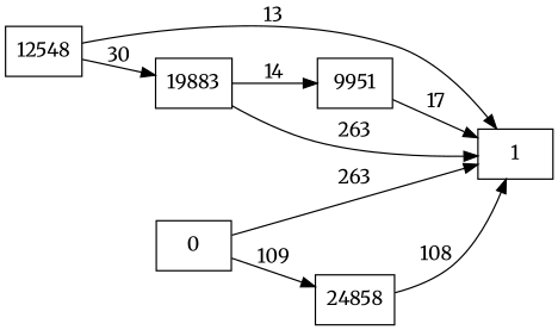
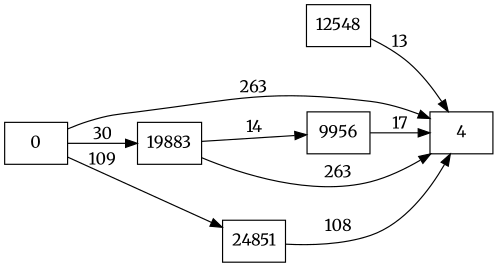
  digraph {
    fontname=Merriweather
    rankdir=LR
    node [fontname=Merriweather shape=rectangle]
    edge [fontname=Merriweather]
-   9951
-   1
+   9951 [label=9956]
+   1 [label=4]
    12548
    19883
-   24858
+   24858 [label=24851]
    0
    9951 -> 1 [label=17]
    12548 -> 1 [label=13]
    19883 -> 9951 [label=14]
    19883 -> 1 [label=263]
    24858 -> 1 [label=108]
    0 -> 1 [label=263]
-   12548 -> 19883 [label=30]
+   0 -> 19883 [label=30]
    0 -> 24858 [label=109]
  }
